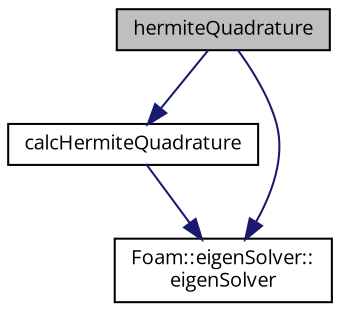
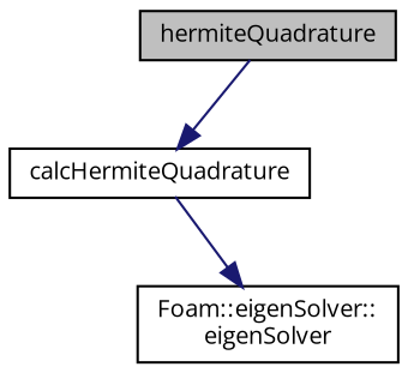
  digraph {
    fontname="Open Sans"
    rankdir=TB
    node [color=black fontname="Open Sans" fontsize=10 shape=record]
    edge [color=midnightblue fontname="Open Sans" fontsize=10 labelfontname=Helvetica labelfontsize=10 style=solid]
    n1 [fillcolor=grey75 fontcolor=black height=0.2 label=hermiteQuadrature style=filled width=0.4]
    n2 [height=0.2 label=calcHermiteQuadrature width=0.4]
    n3 [height=0.2 label="Foam::eigenSolver::\leigenSolver" width=0.4]
    n1 -> n2
-   n1 -> n3
    n2 -> n3
  }
